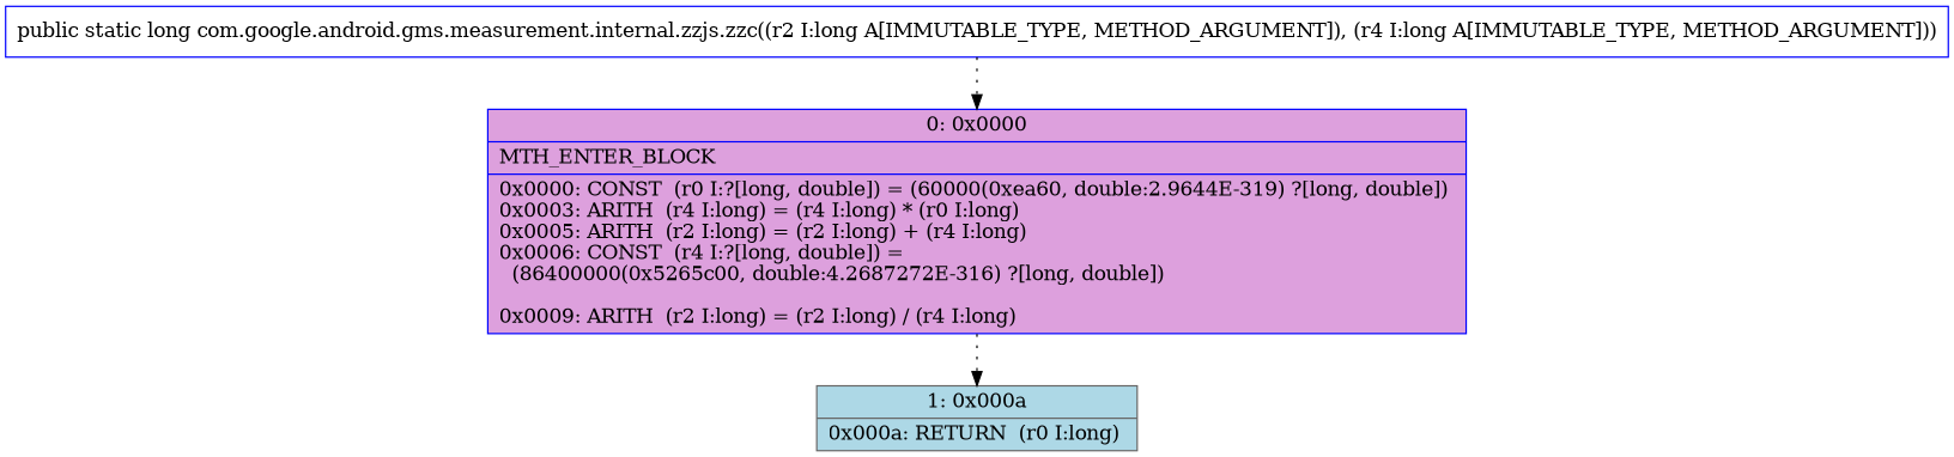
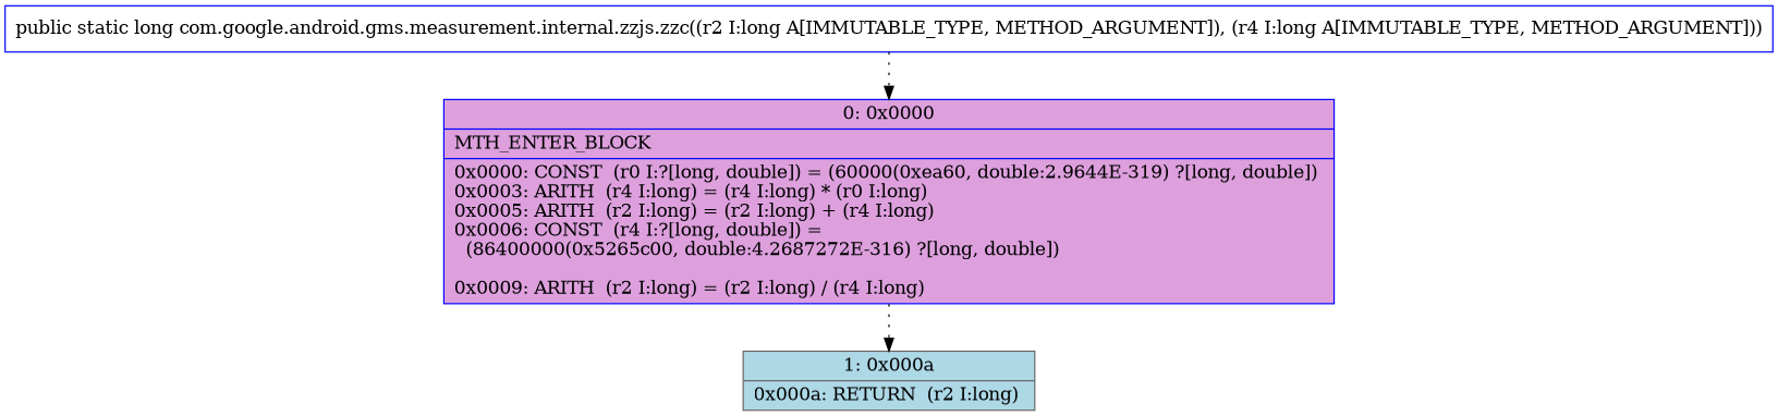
  digraph {
    node [shape=record style=filled color=blue]
    edge [style=dotted]
    n1 [label="{0\:\ 0x0000|MTH_ENTER_BLOCK\l|0x0000: CONST  (r0 I:?[long, double]) = (60000(0xea60, double:2.9644E\-319) ?[long, double]) \l0x0003: ARITH  (r4 I:long) = (r4 I:long) * (r0 I:long) \l0x0005: ARITH  (r2 I:long) = (r2 I:long) + (r4 I:long) \l0x0006: CONST  (r4 I:?[long, double]) = \l  (86400000(0x5265c00, double:4.2687272E\-316) ?[long, double])\l \l0x0009: ARITH  (r2 I:long) = (r2 I:long) \/ (r4 I:long) \l}" fillcolor=plum]
-   n2 [label="{1\:\ 0x000a|0x000a: RETURN  (r0 I:long) \l}" fillcolor=lightblue color=gray40]
+   n2 [label="{1\:\ 0x000a|0x000a: RETURN  (r2 I:long) \l}" fillcolor=lightblue color=gray40]
    n3 [label="{public static long com.google.android.gms.measurement.internal.zzjs.zzc((r2 I:long A[IMMUTABLE_TYPE, METHOD_ARGUMENT]), (r4 I:long A[IMMUTABLE_TYPE, METHOD_ARGUMENT])) }" fillcolor=white]
    n1 -> n2
    n3 -> n1
  }
